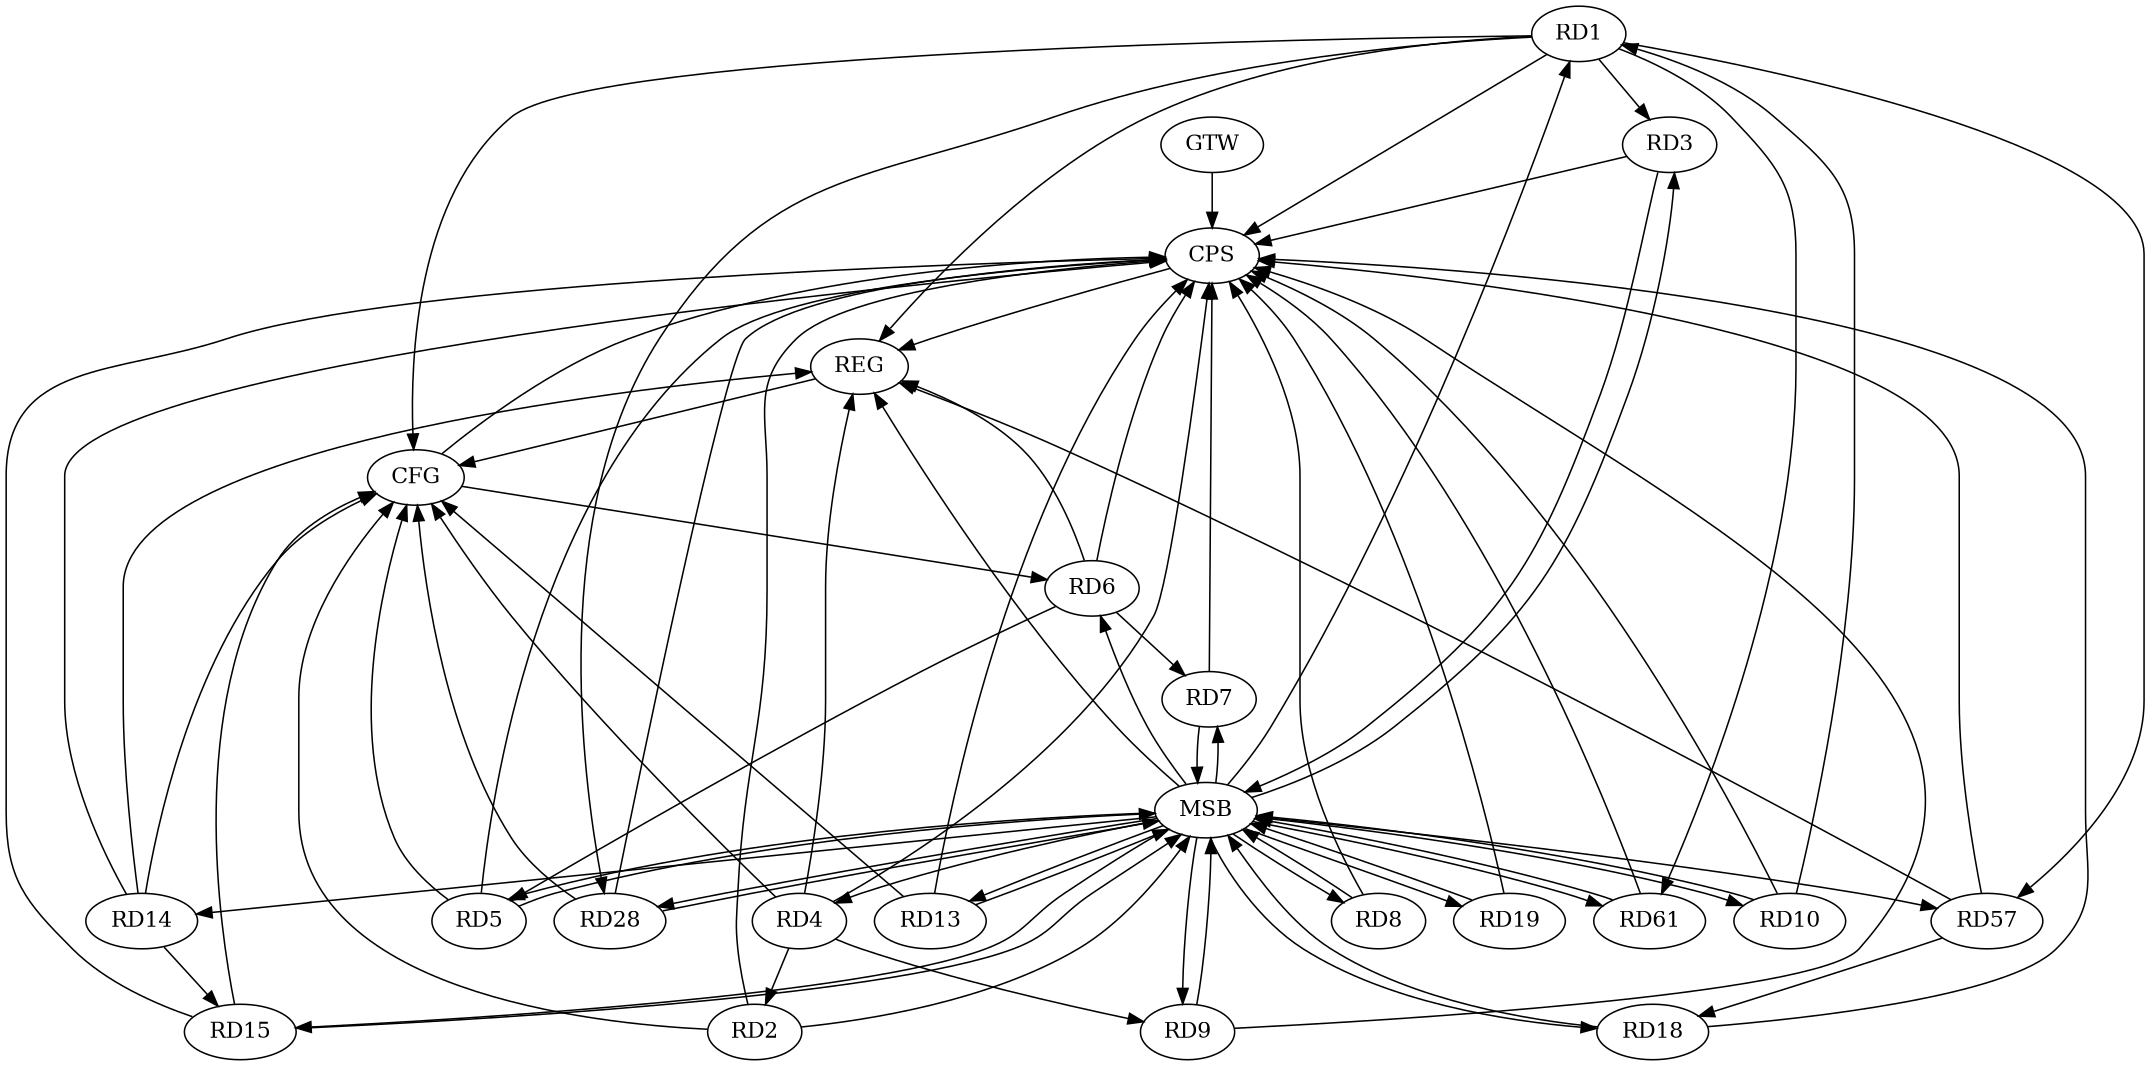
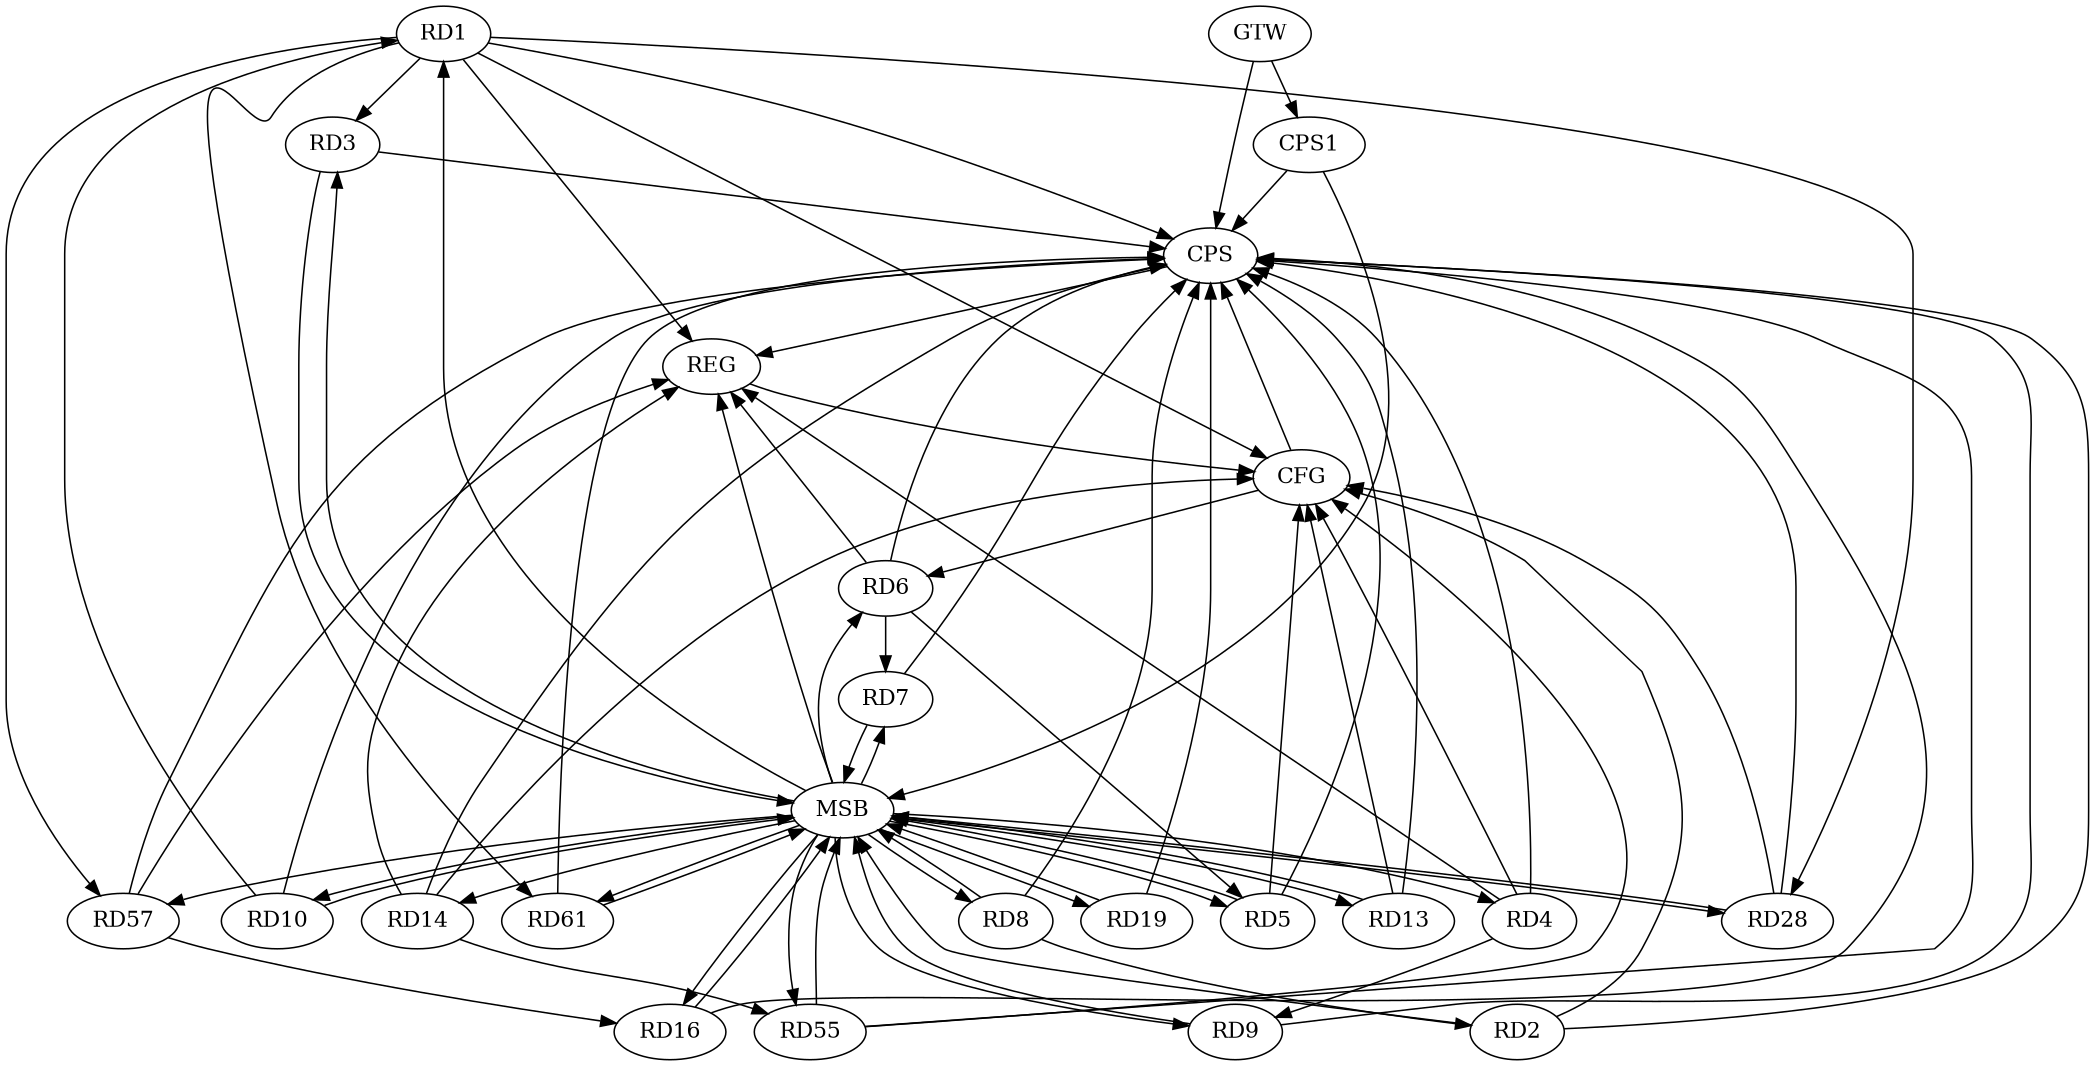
  strict digraph {
    n1 [label=RD1]
    n2 [label=RD3]
    n3 [label=RD61]
    n4 [label=RD57]
    n5 [label=RD28]
    n6 [label=REG]
    n7 [label=CFG]
    n8 [label=CPS]
    n9 [label=MSB]
    n10 [label=RD10]
-   n11 [label=RD18]
+   n11 [label=RD16]
    n12 [label=RD6]
    n13 [label=RD2]
    n14 [label=RD4]
    n15 [label=RD9]
    n16 [label=RD5]
    n17 [label=RD7]
    n18 [label=RD8]
    n19 [label=RD13]
    n20 [label=RD14]
-   n21 [label=RD15]
+   n21 [label=RD55]
    n22 [label=RD19]
+   n23 [label=CPS1]
    n24 [label=GTW]
    n1 -> n2
    n1 -> n3
    n1 -> n4
    n1 -> n5
    n1 -> n6
    n1 -> n7
    n1 -> n8
    n2 -> n8
    n2 -> n9
    n3 -> n8
    n3 -> n9
    n4 -> n6
    n4 -> n8
    n4 -> n11
    n5 -> n7
    n5 -> n8
    n5 -> n9
    n6 -> n7
    n7 -> n8
    n7 -> n12
    n8 -> n6
    n9 -> n1
    n9 -> n2
    n9 -> n3
    n9 -> n4
    n9 -> n5
    n9 -> n6
    n9 -> n10
    n9 -> n11
    n9 -> n12
    n9 -> n14
    n9 -> n15
    n9 -> n16
    n9 -> n17
    n9 -> n18
    n9 -> n19
    n9 -> n20
    n9 -> n21
    n9 -> n22
    n10 -> n1
    n10 -> n8
    n10 -> n9
    n11 -> n8
    n11 -> n9
    n12 -> n6
    n12 -> n8
    n12 -> n16
    n12 -> n17
    n13 -> n7
    n13 -> n8
    n13 -> n9
    n14 -> n6
    n14 -> n7
    n14 -> n8
-   n14 -> n13
+   n18 -> n13
    n14 -> n15
    n15 -> n8
    n15 -> n9
    n16 -> n7
    n16 -> n8
    n16 -> n9
    n17 -> n8
    n17 -> n9
    n18 -> n8
    n18 -> n9
    n19 -> n7
    n19 -> n8
    n19 -> n9
    n20 -> n6
    n20 -> n7
    n20 -> n8
    n20 -> n21
    n21 -> n7
    n21 -> n8
    n21 -> n9
    n22 -> n8
    n22 -> n9
+   n23 -> n8
+   n23 -> n9
    n24 -> n8
+   n24 -> n23
  }
